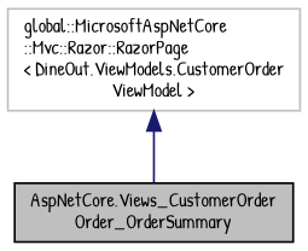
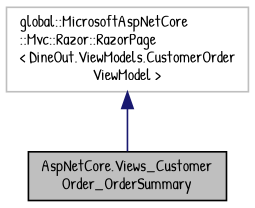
  digraph {
    rankdir=TB
    fontname="Patrick Hand"
    node [fontname="Patrick Hand" fontsize=10 shape=record style=filled]
-   n1 [color=black fillcolor=grey75 fontcolor=black height=0.2 label="AspNetCore.Views_CustomerOrder\lOrder_OrderSummary" width=0.4]
+   n1 [color=black fillcolor=grey75 fontcolor=black height=0.2 label="AspNetCore.Views_Customer\lOrder_OrderSummary" width=0.4]
    n2 [color=grey75 fillcolor=white height=0.2 label="global::MicrosoftAspNetCore\l::Mvc::Razor::RazorPage\l\< DineOut.ViewModels.CustomerOrder\lViewModel \>" width=0.4]
    n2 -> n1 [color=midnightblue dir=back fontname="Patrick Hand" fontsize=10 labelfontname=Helvetica labelfontsize=10 style=solid]
  }
